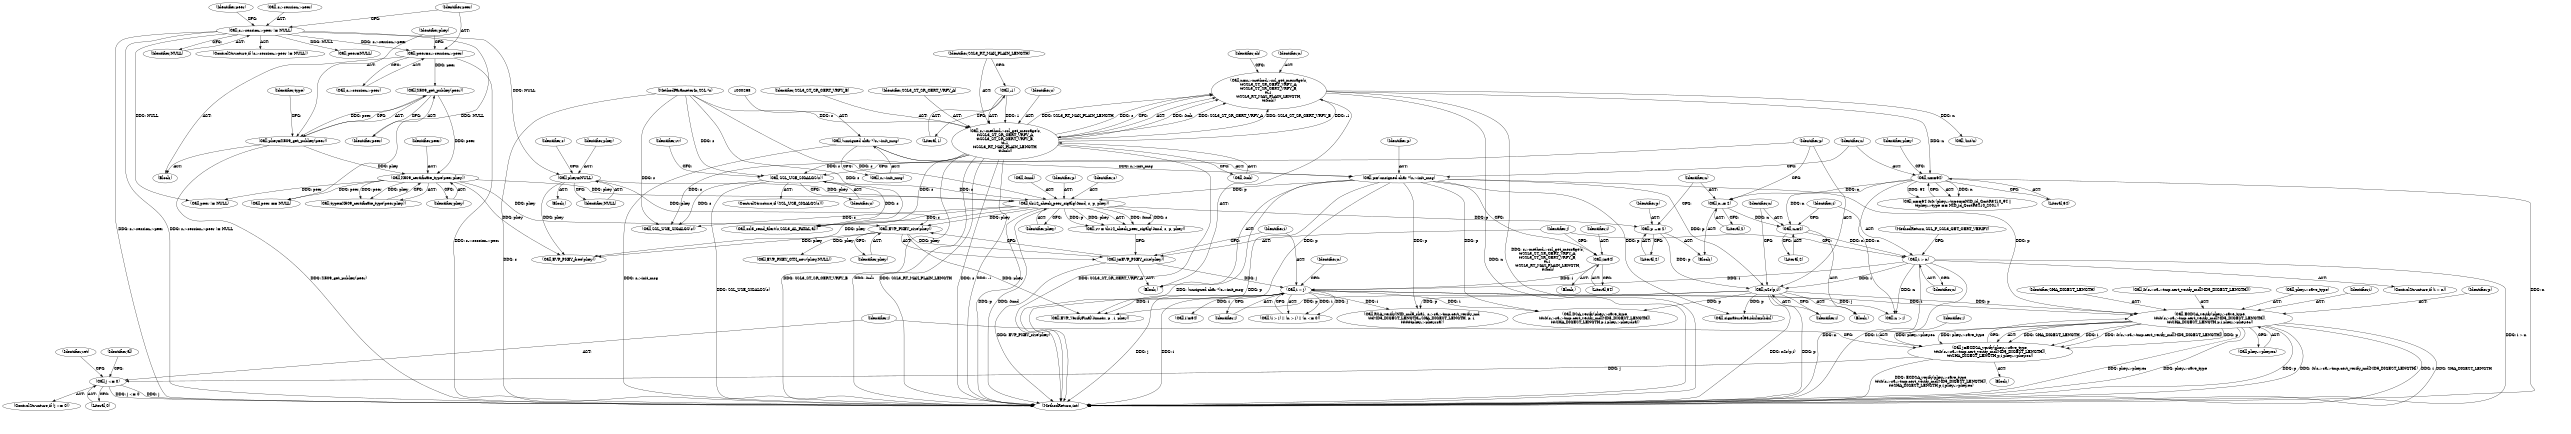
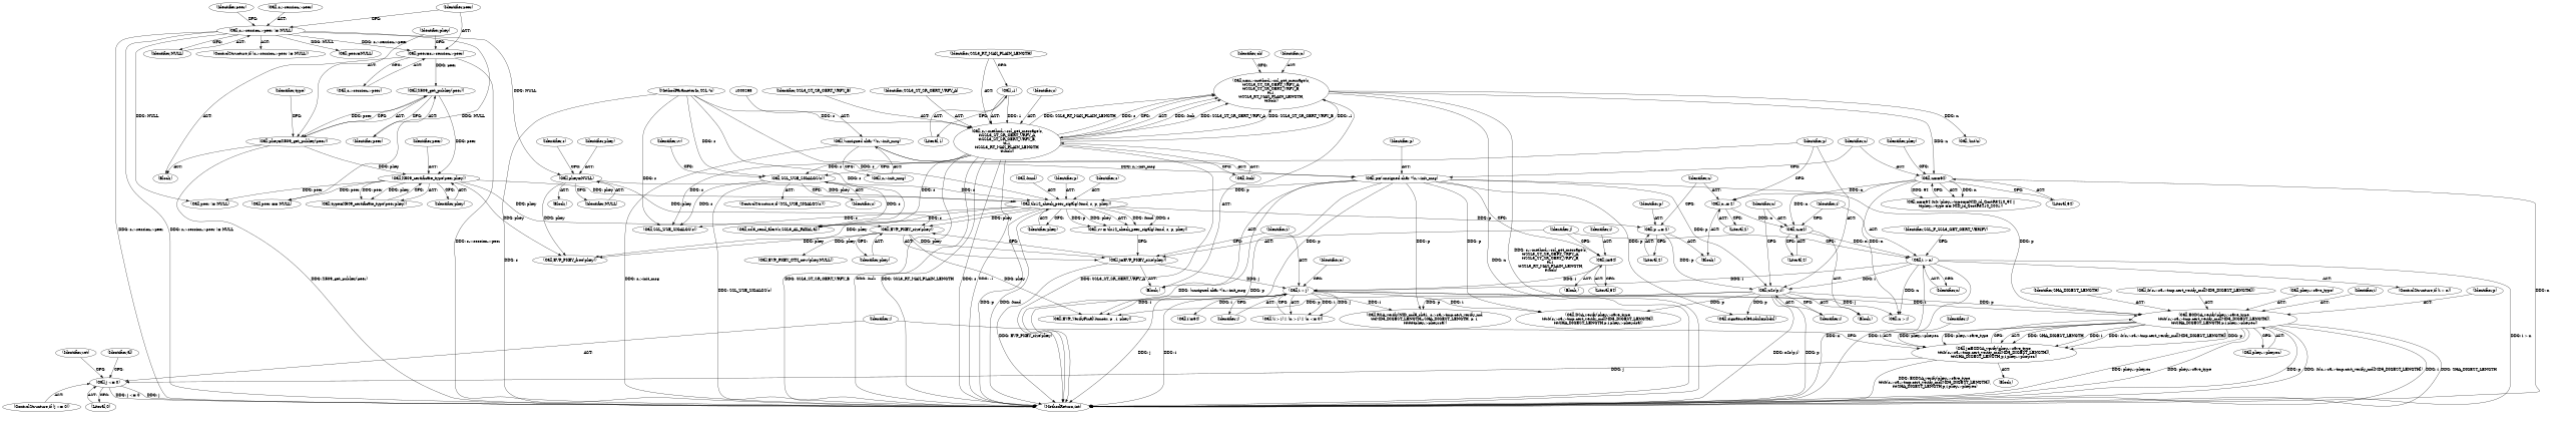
  digraph {
    n1 [label="(Call,ECDSA_verify(pkey->save_type,\n\t\t\t&(s->s3->tmp.cert_verify_md[MD5_DIGEST_LENGTH]),\n\t\t\tSHA_DIGEST_LENGTH,p,i,pkey->pkey.ec))"]
    n2 [label="(Call,j=ECDSA_verify(pkey->save_type,\n\t\t\t&(s->s3->tmp.cert_verify_md[MD5_DIGEST_LENGTH]),\n\t\t\tSHA_DIGEST_LENGTH,p,i,pkey->pkey.ec))"]
    n3 [label="(MethodReturn,int)"]
    n4 [label="(Call,pkey->pkey.ec)"]
    n5 [label="(Call,j <= 0)"]
    n6 [label="(Block,)"]
    n7 [label="(Call,n2s(p,i))"]
    n8 [label="(Call,signature[63-idx]=p[idx])"]
    n9 [label="(Call,EVP_VerifyFinal(&mctx, p , i, pkey))"]
    n10 [label="(Block,)"]
    n11 [label="(Call,DSA_verify(pkey->save_type,\n\t\t\t&(s->s3->tmp.cert_verify_md[MD5_DIGEST_LENGTH]),\n\t\t\tSHA_DIGEST_LENGTH,p,i,pkey->pkey.dsa))"]
    n12 [label="(Identifier,i)"]
    n13 [label="(Call,RSA_verify(NID_md5_sha1, s->s3->tmp.cert_verify_md,\n\t\t\tMD5_DIGEST_LENGTH+SHA_DIGEST_LENGTH, p, i, \n\t\t\t\t\t\t\tpkey->pkey.rsa))"]
    n14 [label="(Call,i > n)"]
    n15 [label="(Call,i > j)"]
    n16 [label="(Call,n > j)"]
    n17 [label="(ControlStructure,if (i > n))"]
    n18 [label="(Identifier,n)"]
    n19 [label="(Call,p += 2)"]
    n20 [label="(Block,)"]
    n21 [label="(Literal,2)"]
    n22 [label="(Call,tls12_check_peer_sigalg(&md, s, p, pkey))"]
    n23 [label="(Call,EVP_PKEY_size(pkey))"]
    n24 [label="(Identifier,pkey)"]
    n25 [label="(Call,rv = tls12_check_peer_sigalg(&md, s, p, pkey))"]
    n26 [label="(Call,SSL_USE_SIGALGS(s))"]
    n27 [label="(Call,EVP_PKEY_free(pkey))"]
    n28 [label="(Call,ssl3_send_alert(s,SSL3_AL_FATAL,al))"]
    n29 [label="(Call,j=EVP_PKEY_size(pkey))"]
    n30 [label="(Identifier,pkey)"]
    n31 [label="(Call,EVP_PKEY_CTX_new(pkey,NULL))"]
    n32 [label="(Call,SSL_USE_SIGALGS(s))"]
    n33 [label="(ControlStructure,if (SSL_USE_SIGALGS(s)))"]
    n34 [label="(Identifier,s)"]
    n35 [label="(Call,s->method->ssl_get_message(s,\n\t\tSSL3_ST_SR_CERT_VRFY_A,\n\t\tSSL3_ST_SR_CERT_VRFY_B,\n\t\t-1,\n\t\tSSL3_RT_MAX_PLAIN_LENGTH,\n\t\t&ok))"]
    n36 [label="(Call,n=s->method->ssl_get_message(s,\n\t\tSSL3_ST_SR_CERT_VRFY_A,\n\t\tSSL3_ST_SR_CERT_VRFY_B,\n\t\t-1,\n\t\tSSL3_RT_MAX_PLAIN_LENGTH,\n\t\t&ok))"]
    n37 [label="(Call,&ok)"]
    n38 [label="(Block,)"]
    n39 [label="(Call,n==64)"]
    n40 [label="(Call,(int)n)"]
    n41 [label="(MethodParameterIn,SSL *s)"]
    n42 [label="(Call,-1)"]
    n43 [label="(Literal,1)"]
    n44 [label="(Call,p=(unsigned char *)s->init_msg)"]
    n45 [label="(Call,i=64)"]
    n46 [label="(Call,(unsigned char *)s->init_msg)"]
    n47 [label="(Call,s->init_msg)"]
    n48 [label="(Call,pkey=NULL)"]
    n49 [label="(Block,)"]
    n50 [label="(Identifier,NULL)"]
    n51 [label="(Call,s->session->peer != NULL)"]
    n52 [label="(Call,peer=s->session->peer)"]
    n53 [label="(Identifier,NULL)"]
    n54 [label="(ControlStructure,if (s->session->peer != NULL))"]
    n55 [label="(Call,peer=NULL)"]
    n56 [label="(Call,peer != NULL)"]
    n57 [label="(Call,peer == NULL)"]
    n58 [label="(Call,X509_get_pubkey(peer))"]
    n59 [label="(Block,)"]
    n60 [label="(Call,s->session->peer)"]
    n61 [label="(Call,X509_certificate_type(peer,pkey))"]
    n62 [label="(Identifier,pkey)"]
    n63 [label="(Call,type=X509_certificate_type(peer,pkey))"]
    n64 [label="(Call,pkey=X509_get_pubkey(peer))"]
    n65 [label="(Identifier,peer)"]
    n66 [label="(Call,(i > j) || (n > j) || (n <= 0))"]
    n67 [label="(Call,i!=64)"]
    n68 [label="(Identifier,j)"]
    n69 [label="(Literal,64)"]
    n70 [label="(Block,)"]
    n71 [label="(Call,n-=2)"]
    n72 [label="(Literal,2)"]
    n73 [label="(Call,n -= 2)"]
    n74 [label="(Literal,2)"]
    n75 [label="(Call,n==64 && (pkey->type==NID_id_GostR3410_94 ||\n\t\tpkey->type == NID_id_GostR3410_2001))"]
    n76 [label="(Literal,64)"]
    n77 [label="(ControlStructure,if (j <= 0))"]
    n78 [label="(Literal,0)"]
    n79 [label="(Identifier,j)"]
    n80 [label="(Identifier,peer)"]
    n81 [label="(Identifier,s)"]
    n82 [label="(Identifier,ret)"]
    n83 [label="(Identifier,pkey)"]
    n84 [label="(Identifier,peer)"]
    n85 [label="(Identifier,p)"]
    n86 [label="(Identifier,p)"]
    n87 [label="(Identifier,SSL3_RT_MAX_PLAIN_LENGTH)"]
    n88 [label="(Identifier,n)"]
    n89 [label="(Identifier,s)"]
    n90 [label="(Identifier,SHA_DIGEST_LENGTH)"]
    n91 [label="(Identifier,rv)"]
    n92 [label="(Identifier,ok)"]
    n93 [label="(Identifier,pkey)"]
    n94 [label="(Identifier,p)"]
    n95 [label="(Identifier,SSL3_ST_SR_CERT_VRFY_B)"]
    n96 [label="(Identifier,n)"]
    n97 [label="(Identifier,i)"]
    n98 [label="(Identifier,type)"]
    n99 [label="(Identifier,i)"]
-   n100 [label="(MethodReturn,SSL_F_SSL3_GET_CERT_VERIFY)"]
+   n100 [label="(Identifier,SSL_F_SSL3_GET_CERT_VERIFY)"]
    n101 [label="(Identifier,pkey)"]
    n102 [label="(Identifier,i)"]
    n103 [label="(Call,&(s->s3->tmp.cert_verify_md[MD5_DIGEST_LENGTH]))"]
    n104 [label="(Identifier,SSL3_ST_SR_CERT_VRFY_A)"]
    n105 [label="(Identifier,p)"]
    n106 [label="(Identifier,n)"]
    n107 [label="(Call,pkey->save_type)"]
    n108 [label="(Identifier,s)"]
    n109 [label="(Call,&md)"]
    n110 [label="(Identifier,n)"]
    n111 [label="(Identifier,peer)"]
    n112 [label="(Identifier,j)"]
    n113 [label="(Identifier,i)"]
    n114 [label="(Identifier,al)"]
    n115 [label="(Call,s->session->peer)"]
    n116 [label="(Identifier,p)"]
    n117 [label="(Identifier,j)"]
    n118 [label="(Identifier,n)"]
    1000268
    n1 -> n2 [label="AST: "]
    n1 -> n2 [label="DDG: SHA_DIGEST_LENGTH"]
    n1 -> n2 [label="DDG: i"]
    n1 -> n2 [label="DDG: &(s->s3->tmp.cert_verify_md[MD5_DIGEST_LENGTH])"]
    n1 -> n2 [label="DDG: p"]
    n1 -> n2 [label="DDG: pkey->pkey.ec"]
    n1 -> n2 [label="DDG: pkey->save_type"]
    n1 -> n3 [label="DDG: pkey->pkey.ec"]
    n1 -> n3 [label="DDG: pkey->save_type"]
    n1 -> n3 [label="DDG: p"]
    n1 -> n3 [label="DDG: &(s->s3->tmp.cert_verify_md[MD5_DIGEST_LENGTH])"]
    n1 -> n3 [label="DDG: i"]
    n1 -> n3 [label="DDG: SHA_DIGEST_LENGTH"]
    n1 -> n4 [label="CFG: "]
    n2 -> n1 [label="CFG: "]
    n2 -> n3 [label="DDG: ECDSA_verify(pkey->save_type,\n\t\t\t&(s->s3->tmp.cert_verify_md[MD5_DIGEST_LENGTH]),\n\t\t\tSHA_DIGEST_LENGTH,p,i,pkey->pkey.ec)"]
    n2 -> n5 [label="DDG: j"]
    n2 -> n6 [label="AST: "]
    n4 -> n1 [label="AST: "]
    n5 -> n3 [label="DDG: j"]
    n5 -> n3 [label="DDG: j <= 0"]
-   n5 -> n77 [label="AST: "]
+   n77 -> n5 [label="AST: "]
    n5 -> n78 [label="CFG: "]
    n7 -> n1 [label="DDG: p"]
    n7 -> n3 [label="DDG: p"]
    n7 -> n3 [label="DDG: n2s(p,i)"]
    n7 -> n8 [label="DDG: p"]
    n7 -> n9 [label="DDG: p"]
    n7 -> n10 [label="AST: "]
    n7 -> n11 [label="DDG: p"]
    n7 -> n12 [label="CFG: "]
    n7 -> n13 [label="DDG: p"]
    n12 -> n7 [label="AST: "]
    n14 -> n3 [label="DDG: n"]
    n14 -> n3 [label="DDG: i"]
    n14 -> n3 [label="DDG: i > n"]
    n14 -> n7 [label="DDG: i"]
    n14 -> n15 [label="DDG: i"]
    n14 -> n16 [label="DDG: n"]
    n14 -> n17 [label="AST: "]
    n14 -> n18 [label="CFG: "]
    n15 -> n1 [label="DDG: i"]
    n15 -> n3 [label="DDG: j"]
    n15 -> n3 [label="DDG: i"]
    n15 -> n9 [label="DDG: i"]
    n15 -> n11 [label="DDG: i"]
    n15 -> n13 [label="DDG: i"]
    n15 -> n16 [label="DDG: j"]
    n15 -> n66 [label="AST: "]
    n15 -> n66 [label="DDG: i"]
    n15 -> n66 [label="DDG: j"]
    n15 -> n67 [label="DDG: i"]
    n15 -> n68 [label="CFG: "]
    n18 -> n14 [label="AST: "]
    n19 -> n7 [label="DDG: p"]
    n19 -> n20 [label="AST: "]
    n19 -> n21 [label="CFG: "]
    n21 -> n19 [label="AST: "]
    n22 -> n3 [label="DDG: p"]
    n22 -> n3 [label="DDG: &md"]
    n22 -> n19 [label="DDG: p"]
    n22 -> n23 [label="DDG: pkey"]
    n22 -> n24 [label="CFG: "]
    n22 -> n25 [label="AST: "]
    n22 -> n25 [label="DDG: &md"]
    n22 -> n25 [label="DDG: s"]
    n22 -> n25 [label="DDG: p"]
    n22 -> n25 [label="DDG: pkey"]
    n22 -> n26 [label="DDG: s"]
    n22 -> n27 [label="DDG: pkey"]
    n22 -> n28 [label="DDG: s"]
    n23 -> n9 [label="DDG: pkey"]
    n23 -> n27 [label="DDG: pkey"]
    n23 -> n29 [label="AST: "]
    n23 -> n29 [label="DDG: pkey"]
    n23 -> n30 [label="CFG: "]
    n23 -> n31 [label="DDG: pkey"]
    n24 -> n22 [label="AST: "]
    n25 -> n29 [label="CFG: "]
    n29 -> n3 [label="DDG: EVP_PKEY_size(pkey)"]
    n29 -> n15 [label="DDG: j"]
    n29 -> n23 [label="CFG: "]
    n29 -> n38 [label="AST: "]
    n30 -> n23 [label="AST: "]
    n32 -> n3 [label="DDG: SSL_USE_SIGALGS(s)"]
    n32 -> n22 [label="DDG: s"]
    n32 -> n26 [label="DDG: s"]
    n32 -> n28 [label="DDG: s"]
    n32 -> n33 [label="AST: "]
    n32 -> n34 [label="CFG: "]
    n34 -> n32 [label="AST: "]
    n35 -> n3 [label="DDG: -1"]
    n35 -> n3 [label="DDG: SSL3_ST_SR_CERT_VRFY_A"]
    n35 -> n3 [label="DDG: SSL3_ST_SR_CERT_VRFY_B"]
    n35 -> n3 [label="DDG: &ok"]
    n35 -> n3 [label="DDG: SSL3_RT_MAX_PLAIN_LENGTH"]
    n35 -> n3 [label="DDG: s"]
    n35 -> n26 [label="DDG: s"]
    n35 -> n28 [label="DDG: s"]
    n35 -> n32 [label="DDG: s"]
    n35 -> n36 [label="AST: "]
    n35 -> n36 [label="DDG: &ok"]
    n35 -> n36 [label="DDG: SSL3_ST_SR_CERT_VRFY_A"]
    n35 -> n36 [label="DDG: SSL3_ST_SR_CERT_VRFY_B"]
    n35 -> n36 [label="DDG: -1"]
    n35 -> n36 [label="DDG: SSL3_RT_MAX_PLAIN_LENGTH"]
    n35 -> n36 [label="DDG: s"]
    n35 -> n37 [label="CFG: "]
    n36 -> n3 [label="DDG: n"]
    n36 -> n3 [label="DDG: s->method->ssl_get_message(s,\n\t\tSSL3_ST_SR_CERT_VRFY_A,\n\t\tSSL3_ST_SR_CERT_VRFY_B,\n\t\t-1,\n\t\tSSL3_RT_MAX_PLAIN_LENGTH,\n\t\t&ok)"]
    n36 -> n35 [label="CFG: "]
    n36 -> n38 [label="AST: "]
    n36 -> n39 [label="DDG: n"]
    n36 -> n40 [label="DDG: n"]
    n37 -> n35 [label="AST: "]
    n39 -> n3 [label="DDG: n"]
    n39 -> n16 [label="DDG: n"]
    n39 -> n71 [label="DDG: n"]
    n39 -> n73 [label="DDG: n"]
    n39 -> n75 [label="AST: "]
    n39 -> n75 [label="DDG: n"]
    n39 -> n75 [label="DDG: 64"]
    n39 -> n76 [label="CFG: "]
    n41 -> n3 [label="DDG: s"]
    n41 -> n22 [label="DDG: s"]
    n41 -> n26 [label="DDG: s"]
    n41 -> n28 [label="DDG: s"]
    n41 -> n32 [label="DDG: s"]
    n41 -> n35 [label="DDG: s"]
    n42 -> n35 [label="AST: "]
    n42 -> n35 [label="DDG: 1"]
    n42 -> n43 [label="CFG: "]
    n43 -> n42 [label="AST: "]
    n44 -> n1 [label="DDG: p"]
    n44 -> n3 [label="DDG: (unsigned char *)s->init_msg"]
    n44 -> n3 [label="DDG: p"]
    n44 -> n7 [label="DDG: p"]
    n44 -> n8 [label="DDG: p"]
    n44 -> n9 [label="DDG: p"]
    n44 -> n11 [label="DDG: p"]
    n44 -> n13 [label="DDG: p"]
    n44 -> n22 [label="DDG: p"]
    n44 -> n38 [label="AST: "]
    n44 -> n45 [label="CFG: "]
    n45 -> n15 [label="DDG: i"]
    n45 -> n69 [label="CFG: "]
    n45 -> n70 [label="AST: "]
    n46 -> n3 [label="DDG: s->init_msg"]
    n46 -> n44 [label="AST: "]
    n46 -> n44 [label="DDG: s->init_msg"]
    n46 -> n47 [label="CFG: "]
    n47 -> n46 [label="AST: "]
    n48 -> n22 [label="DDG: pkey"]
    n48 -> n23 [label="DDG: pkey"]
    n48 -> n27 [label="DDG: pkey"]
    n48 -> n49 [label="AST: "]
    n48 -> n50 [label="CFG: "]
    n50 -> n48 [label="AST: "]
    n51 -> n3 [label="DDG: s->session->peer"]
    n51 -> n3 [label="DDG: s->session->peer != NULL"]
    n51 -> n48 [label="DDG: NULL"]
    n51 -> n52 [label="DDG: s->session->peer"]
    n51 -> n53 [label="CFG: "]
    n51 -> n54 [label="AST: "]
    n51 -> n55 [label="DDG: NULL"]
    n51 -> n56 [label="DDG: NULL"]
    n51 -> n57 [label="DDG: NULL"]
    n52 -> n3 [label="DDG: s->session->peer"]
    n52 -> n58 [label="DDG: peer"]
    n52 -> n59 [label="AST: "]
    n52 -> n60 [label="CFG: "]
    n53 -> n51 [label="AST: "]
    n58 -> n61 [label="DDG: peer"]
    n58 -> n64 [label="AST: "]
    n58 -> n64 [label="DDG: peer"]
    n58 -> n65 [label="CFG: "]
    n60 -> n52 [label="AST: "]
    n61 -> n22 [label="DDG: pkey"]
    n61 -> n23 [label="DDG: pkey"]
    n61 -> n27 [label="DDG: pkey"]
    n61 -> n56 [label="DDG: peer"]
    n61 -> n57 [label="DDG: peer"]
    n61 -> n62 [label="CFG: "]
    n61 -> n63 [label="AST: "]
    n61 -> n63 [label="DDG: peer"]
    n61 -> n63 [label="DDG: pkey"]
    n62 -> n61 [label="AST: "]
    n63 -> n61 [label="CFG: "]
    n64 -> n3 [label="DDG: X509_get_pubkey(peer)"]
    n64 -> n58 [label="CFG: "]
    n64 -> n59 [label="AST: "]
    n64 -> n61 [label="DDG: pkey"]
    n65 -> n58 [label="AST: "]
    n66 -> n15 [label="CFG: "]
    n68 -> n15 [label="AST: "]
    n69 -> n45 [label="AST: "]
    n71 -> n10 [label="AST: "]
    n71 -> n14 [label="DDG: n"]
    n71 -> n72 [label="CFG: "]
    n72 -> n71 [label="AST: "]
    n73 -> n20 [label="AST: "]
    n73 -> n71 [label="DDG: n"]
    n73 -> n74 [label="CFG: "]
    n74 -> n73 [label="AST: "]
    n75 -> n39 [label="CFG: "]
    n76 -> n39 [label="AST: "]
    n78 -> n5 [label="AST: "]
    n79 -> n14 [label="CFG: "]
    n79 -> n29 [label="AST: "]
    n79 -> n45 [label="CFG: "]
    n80 -> n51 [label="CFG: "]
    n80 -> n52 [label="AST: "]
    n81 -> n48 [label="CFG: "]
    n82 -> n5 [label="CFG: "]
    n83 -> n39 [label="CFG: "]
    n84 -> n61 [label="AST: "]
    n85 -> n44 [label="AST: "]
    n86 -> n1 [label="AST: "]
    n87 -> n35 [label="AST: "]
    n87 -> n42 [label="CFG: "]
    n88 -> n39 [label="AST: "]
    n88 -> n44 [label="CFG: "]
    n89 -> n22 [label="AST: "]
    n90 -> n1 [label="AST: "]
    n91 -> n32 [label="CFG: "]
    n92 -> n36 [label="CFG: "]
    n93 -> n52 [label="CFG: "]
    n93 -> n64 [label="AST: "]
    n94 -> n7 [label="AST: "]
    n94 -> n32 [label="CFG: "]
    n94 -> n73 [label="CFG: "]
    n95 -> n35 [label="AST: "]
    n96 -> n15 [label="CFG: "]
    n97 -> n45 [label="AST: "]
    n98 -> n64 [label="CFG: "]
    n99 -> n15 [label="AST: "]
    n99 -> n29 [label="CFG: "]
    n100 -> n14 [label="CFG: "]
    n101 -> n48 [label="AST: "]
    n102 -> n14 [label="AST: "]
    n102 -> n71 [label="CFG: "]
    n103 -> n1 [label="AST: "]
    n104 -> n35 [label="AST: "]
    n105 -> n19 [label="AST: "]
    n106 -> n7 [label="CFG: "]
    n106 -> n71 [label="AST: "]
    n107 -> n1 [label="AST: "]
    n108 -> n35 [label="AST: "]
    n109 -> n22 [label="AST: "]
    n110 -> n36 [label="AST: "]
    n111 -> n51 [label="CFG: "]
    n112 -> n2 [label="CFG: "]
    n112 -> n5 [label="AST: "]
    n113 -> n1 [label="AST: "]
    n114 -> n5 [label="CFG: "]
    n115 -> n51 [label="AST: "]
    n116 -> n22 [label="AST: "]
    n117 -> n2 [label="AST: "]
    n118 -> n19 [label="CFG: "]
    n118 -> n73 [label="AST: "]
    1000268 -> n46 [label="AST: "]
  }
